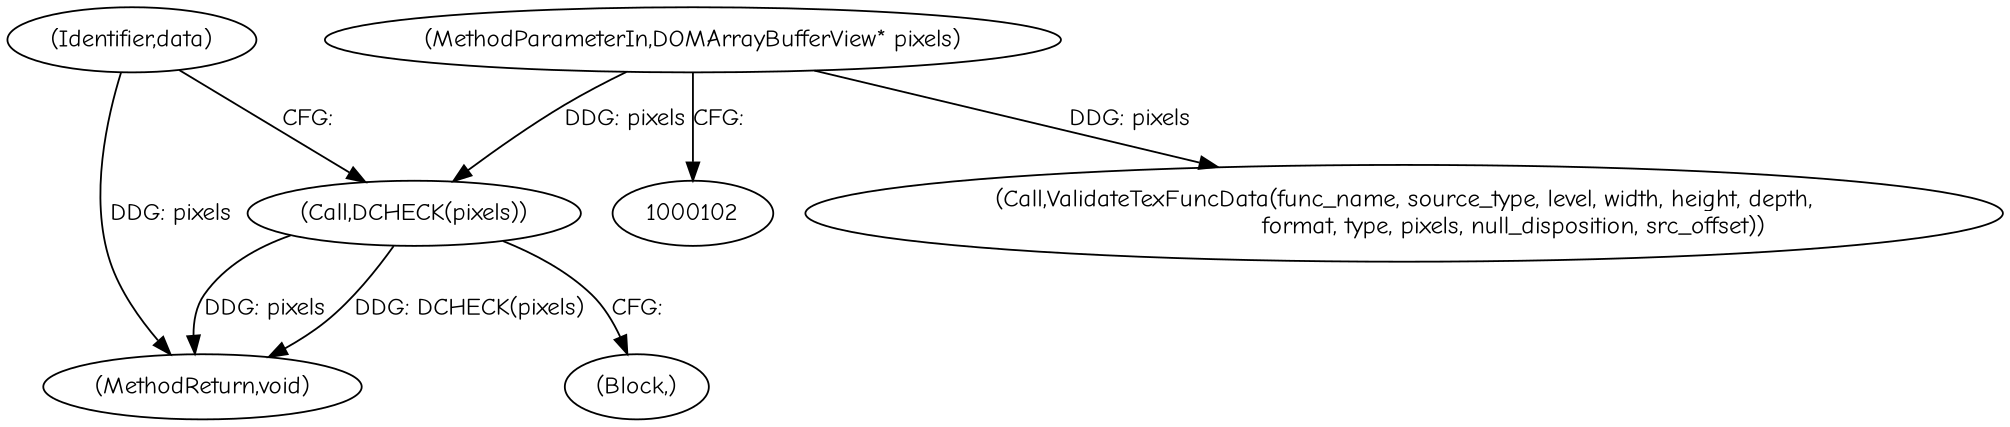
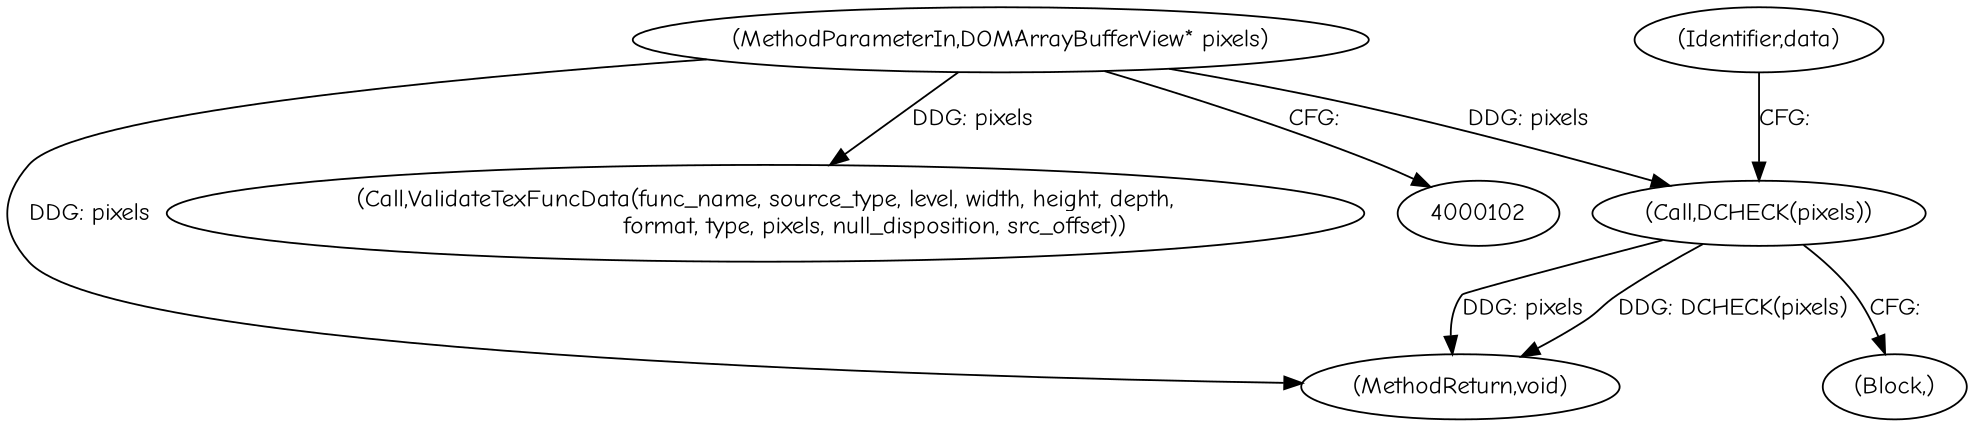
  digraph {
    fontname="Comic Neue"
    node [fontname="Comic Neue"]
    edge [fontname="Comic Neue"]
    n1 [label="(Call,DCHECK(pixels))"]
    n2 [label="(Block,)"]
    n3 [label="(MethodReturn,void)"]
    n4 [label="(MethodParameterIn,DOMArrayBufferView* pixels)"]
    n5 [label="(Call,ValidateTexFuncData(func_name, source_type, level, width, height, depth,\n                           format, type, pixels, null_disposition, src_offset))"]
-   1000102
+   1000102 [label=4000102]
    n7 [label="(Identifier,data)"]
    n1 -> n2 [label="CFG: "]
    n1 -> n3 [label="DDG: pixels"]
    n1 -> n3 [label="DDG: DCHECK(pixels)"]
    n4 -> n1 [label="DDG: pixels"]
-   n7 -> n3 [label="DDG: pixels"]
+   n4 -> n3 [label="DDG: pixels"]
    n4 -> n5 [label="DDG: pixels"]
    n4 -> 1000102 [label="CFG: "]
    n7 -> n1 [label="CFG: "]
  }
